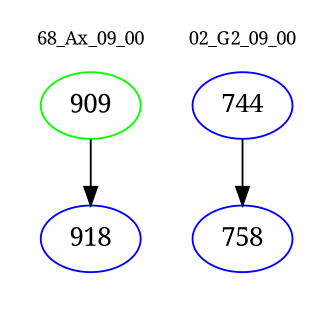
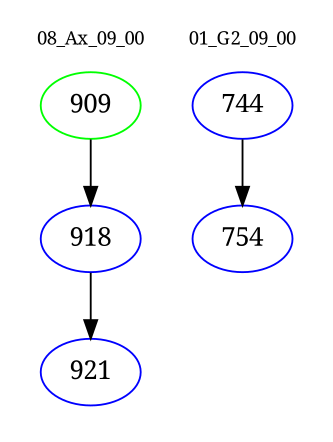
  digraph {
    fontname="Noto Serif"
    node [color=blue fontname="Noto Serif"]
    edge [color=black fontname="Noto Serif"]
    n1 [label=918]
    n2 [color=green label=909]
+   n3 [label=921]
    n4 [label=744]
-   n5 [label=758]
+   n5 [label=754]
    subgraph cluster_1 {
      color=white
      fontsize=10
-     label="68_Ax_09_00"
+     label="08_Ax_09_00"
      n1
      n2
+     n3
    }
    subgraph cluster_2 {
      color=white
      fontsize=10
-     label="02_G2_09_00"
+     label="01_G2_09_00"
      n4
      n5
    }
+   n1 -> n3
    n2 -> n1
    n4 -> n5
  }
